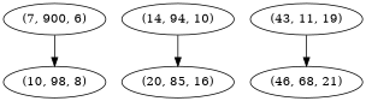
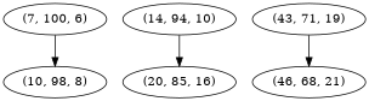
  digraph {
    fontname="DejaVu Serif"
    node [fontname="DejaVu Serif"]
    edge [fontname="DejaVu Serif"]
-   "(7, 100, 6)" [label="(7, 900, 6)"]
+   "(7, 100, 6)"
    "(10, 98, 8)"
    "(14, 94, 10)"
    "(20, 85, 16)"
-   "(43, 71, 19)" [label="(43, 11, 19)"]
+   "(43, 71, 19)"
    "(46, 68, 21)"
    "(7, 100, 6)" -> "(10, 98, 8)"
    "(14, 94, 10)" -> "(20, 85, 16)"
    "(43, 71, 19)" -> "(46, 68, 21)"
  }
